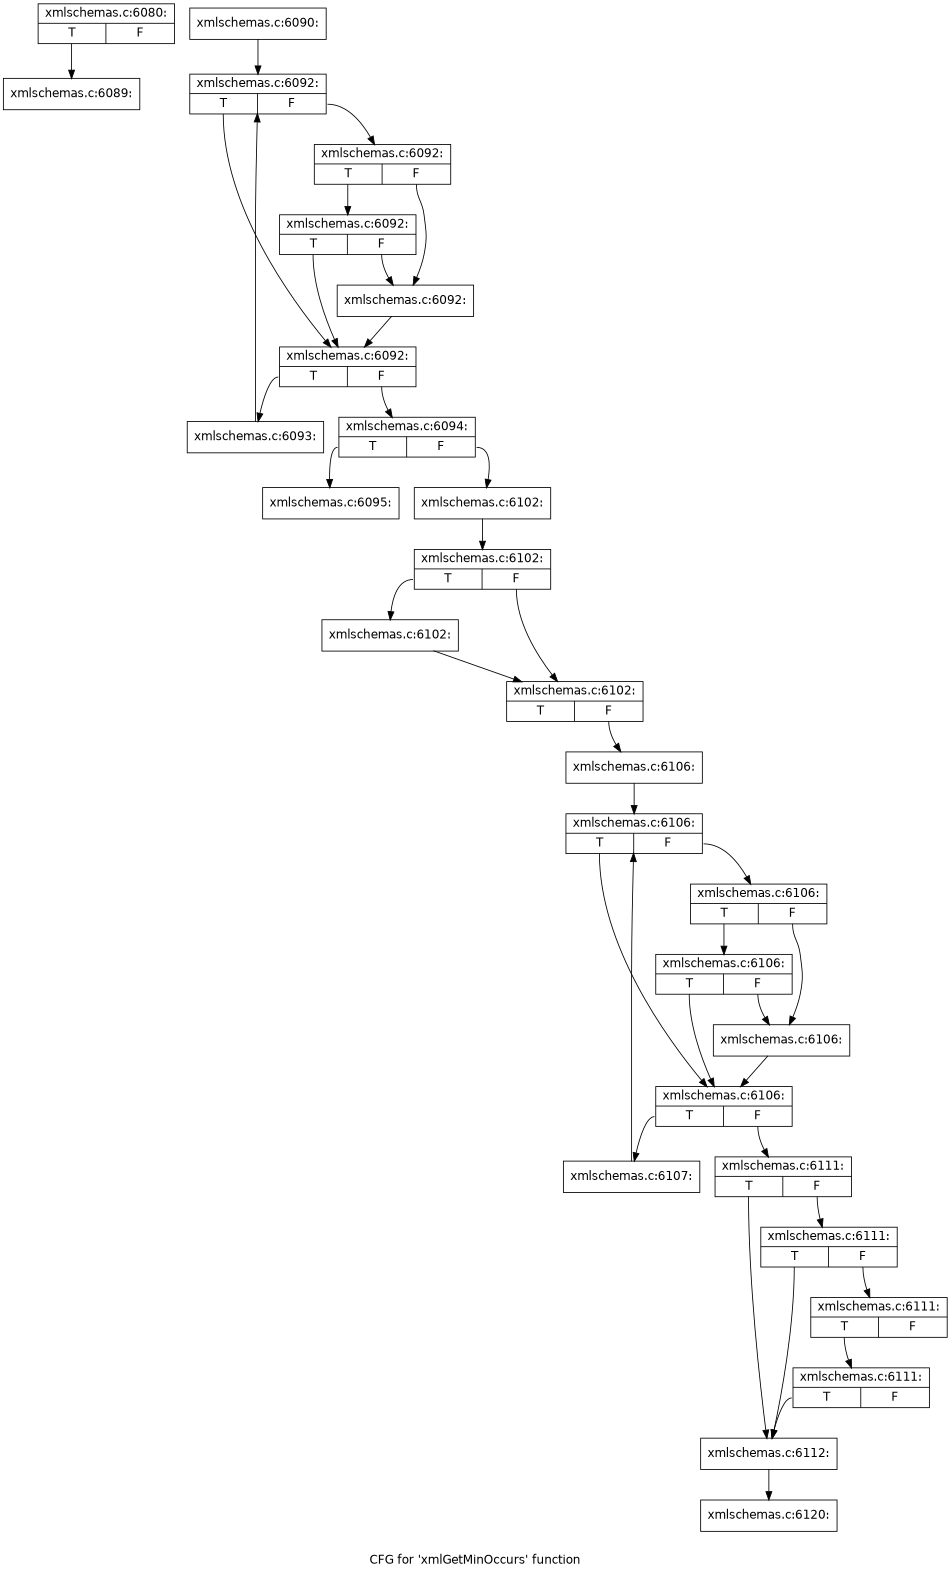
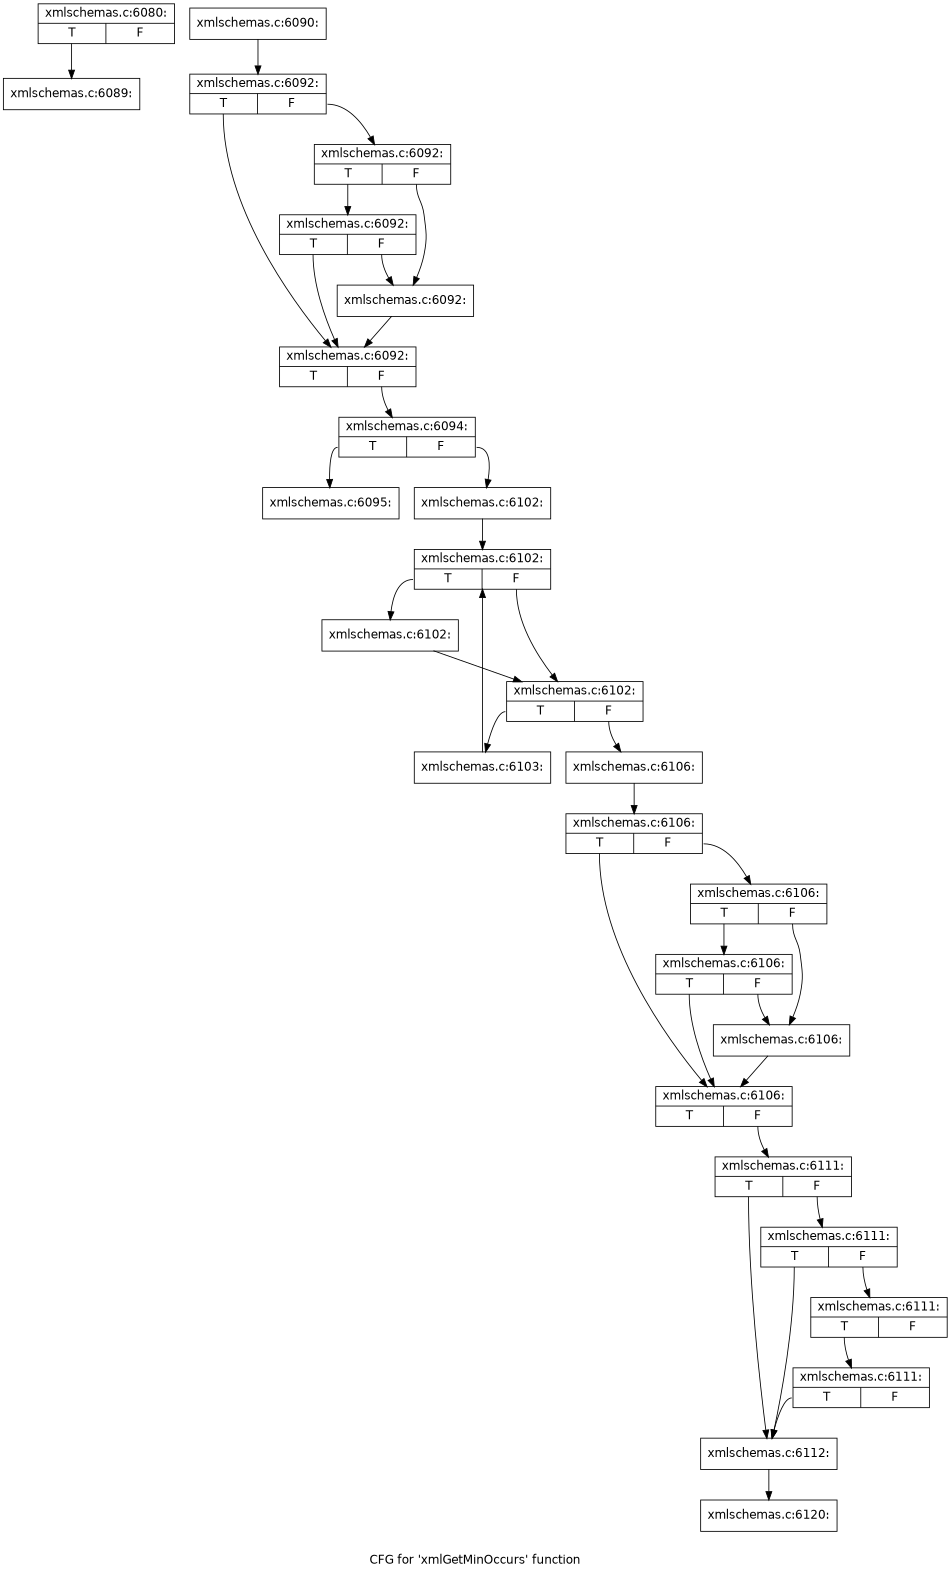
  digraph {
    fontname="DejaVu Sans"
    label="CFG for 'xmlGetMinOccurs' function"
    node [fontname="DejaVu Sans" shape=record]
    edge [fontname="DejaVu Sans" tailport=s0]
    n1 [label="{xmlschemas.c:6080:|{<s0>T|<s1>F}}"]
    n2 [label="{xmlschemas.c:6089:}"]
    n3 [label="{xmlschemas.c:6090:}"]
    n4 [label="{xmlschemas.c:6092:|{<s0>T|<s1>F}}"]
    n5 [label="{xmlschemas.c:6120:}"]
    n6 [label="{xmlschemas.c:6092:|{<s0>T|<s1>F}}"]
    n7 [label="{xmlschemas.c:6092:|{<s0>T|<s1>F}}"]
-   n8 [label="{xmlschemas.c:6093:}"]
    n9 [label="{xmlschemas.c:6094:|{<s0>T|<s1>F}}"]
    n10 [label="{xmlschemas.c:6092:|{<s0>T|<s1>F}}"]
    n11 [label="{xmlschemas.c:6092:}"]
    n12 [label="{xmlschemas.c:6095:}"]
    n13 [label="{xmlschemas.c:6102:}"]
    n14 [label="{xmlschemas.c:6102:|{<s0>T|<s1>F}}"]
    n15 [label="{xmlschemas.c:6102:}"]
    n16 [label="{xmlschemas.c:6102:|{<s0>T|<s1>F}}"]
+   n17 [label="{xmlschemas.c:6103:}"]
    n18 [label="{xmlschemas.c:6106:}"]
    n19 [label="{xmlschemas.c:6106:|{<s0>T|<s1>F}}"]
    n20 [label="{xmlschemas.c:6106:|{<s0>T|<s1>F}}"]
    n21 [label="{xmlschemas.c:6106:|{<s0>T|<s1>F}}"]
-   n22 [label="{xmlschemas.c:6107:}"]
    n23 [label="{xmlschemas.c:6111:|{<s0>T|<s1>F}}"]
    n24 [label="{xmlschemas.c:6106:|{<s0>T|<s1>F}}"]
    n25 [label="{xmlschemas.c:6106:}"]
    n26 [label="{xmlschemas.c:6112:}"]
    n27 [label="{xmlschemas.c:6111:|{<s0>T|<s1>F}}"]
    n28 [label="{xmlschemas.c:6111:|{<s0>T|<s1>F}}"]
    n29 [label="{xmlschemas.c:6111:|{<s0>T|<s1>F}}"]
    n1 -> n2
    n3 -> n4
    n4 -> n6
    n4 -> n7 [tailport=s1]
-   n6 -> n8
    n6 -> n9 [tailport=s1]
    n7 -> n10
    n7 -> n11 [tailport=s1]
-   n8 -> n4
    n9 -> n12
    n9 -> n13 [tailport=s1]
    n10 -> n6
    n10 -> n11 [tailport=s1]
    n11 -> n6
    n13 -> n14
    n14 -> n15
    n14 -> n16 [tailport=s1]
    n15 -> n16
+   n16 -> n17
    n16 -> n18 [tailport=s1]
+   n17 -> n14
    n18 -> n19
    n19 -> n20
    n19 -> n21 [tailport=s1]
-   n20 -> n22
    n20 -> n23 [tailport=s1]
    n21 -> n24
    n21 -> n25 [tailport=s1]
-   n22 -> n19
    n23 -> n26
    n23 -> n27 [tailport=s1]
    n24 -> n20
    n24 -> n25 [tailport=s1]
    n25 -> n20
    n26 -> n5
    n27 -> n26
    n27 -> n28 [tailport=s1]
    n28 -> n29
    n29 -> n26
  }
